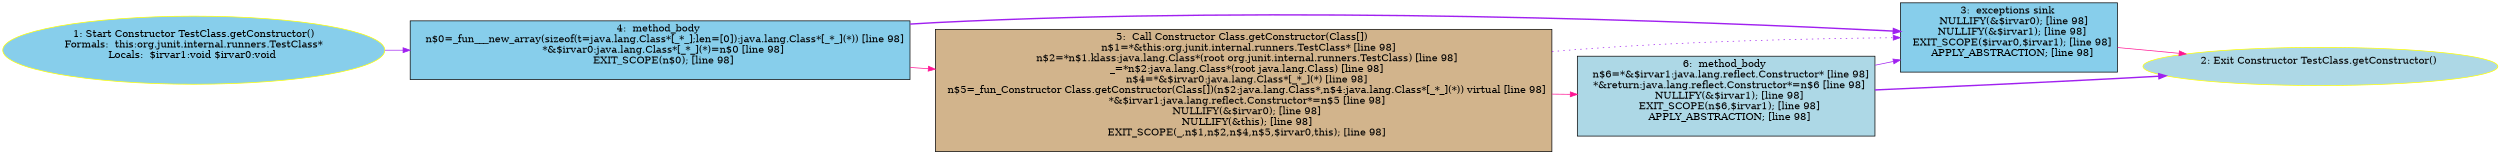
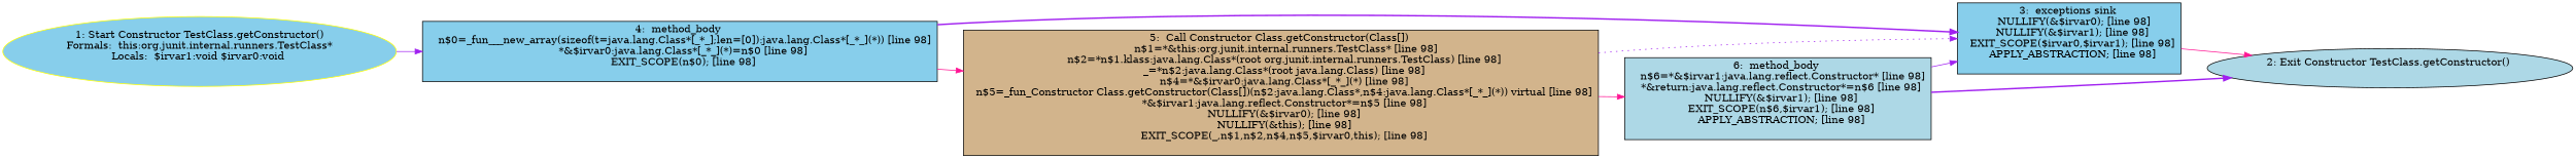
  digraph {
    rankdir=LR
    node [style=filled fillcolor=skyblue shape=box]
    edge [color=purple style=solid]
    n1 [color=yellow label="1: Start Constructor TestClass.getConstructor()\nFormals:  this:org.junit.internal.runners.TestClass*\nLocals:  $irvar1:void $irvar0:void \n  " shape=""]
    n2 [label="4:  method_body \n   n$0=_fun___new_array(sizeof(t=java.lang.Class*[_*_];len=[0]):java.lang.Class*[_*_](*)) [line 98]\n  *&$irvar0:java.lang.Class*[_*_](*)=n$0 [line 98]\n  EXIT_SCOPE(n$0); [line 98]\n "]
    n3 [label="3:  exceptions sink \n   NULLIFY(&$irvar0); [line 98]\n  NULLIFY(&$irvar1); [line 98]\n  EXIT_SCOPE($irvar0,$irvar1); [line 98]\n  APPLY_ABSTRACTION; [line 98]\n "]
    n4 [label="5:  Call Constructor Class.getConstructor(Class[]) \n   n$1=*&this:org.junit.internal.runners.TestClass* [line 98]\n  n$2=*n$1.klass:java.lang.Class*(root org.junit.internal.runners.TestClass) [line 98]\n  _=*n$2:java.lang.Class*(root java.lang.Class) [line 98]\n  n$4=*&$irvar0:java.lang.Class*[_*_](*) [line 98]\n  n$5=_fun_Constructor Class.getConstructor(Class[])(n$2:java.lang.Class*,n$4:java.lang.Class*[_*_](*)) virtual [line 98]\n  *&$irvar1:java.lang.reflect.Constructor*=n$5 [line 98]\n  NULLIFY(&$irvar0); [line 98]\n  NULLIFY(&this); [line 98]\n  EXIT_SCOPE(_,n$1,n$2,n$4,n$5,$irvar0,this); [line 98]\n " fillcolor=tan]
-   n5 [color=yellow label="2: Exit Constructor TestClass.getConstructor() \n  " fillcolor=lightblue shape=""]
+   n5 [color=black label="2: Exit Constructor TestClass.getConstructor() \n  " fillcolor=lightblue shape=""]
    n6 [label="6:  method_body \n   n$6=*&$irvar1:java.lang.reflect.Constructor* [line 98]\n  *&return:java.lang.reflect.Constructor*=n$6 [line 98]\n  NULLIFY(&$irvar1); [line 98]\n  EXIT_SCOPE(n$6,$irvar1); [line 98]\n  APPLY_ABSTRACTION; [line 98]\n " fillcolor=lightblue]
    n1 -> n2
    n2 -> n3 [style=bold]
    n2 -> n4 [color=deeppink]
    n3 -> n5 [color=deeppink]
    n4 -> n3 [style=dotted]
    n4 -> n6 [color=deeppink]
    n6 -> n3
    n6 -> n5 [style=bold]
  }
